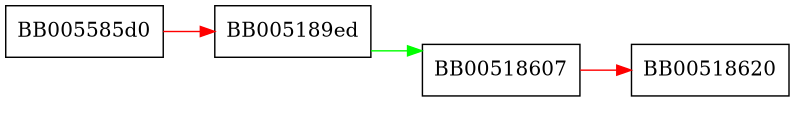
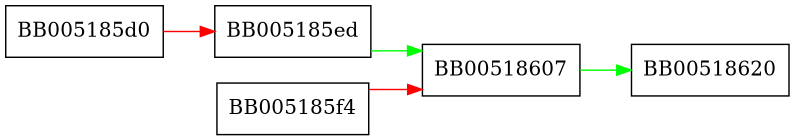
  digraph {
    rankdir=LR
    splines=ortho
    node [shape=box]
    edge [color=red]
-   BB005185d0 [label=BB005585d0]
-   BB005185ed [label=BB005189ed]
+   BB005185d0
+   BB005185ed
    BB00518607
    BB00518620
+   BB005185f4
    BB005185d0 -> BB005185ed
    BB005185ed -> BB00518607 [color=green]
-   BB00518607 -> BB00518620
+   BB00518607 -> BB00518620 [color=green]
+   BB005185f4 -> BB00518607
  }
